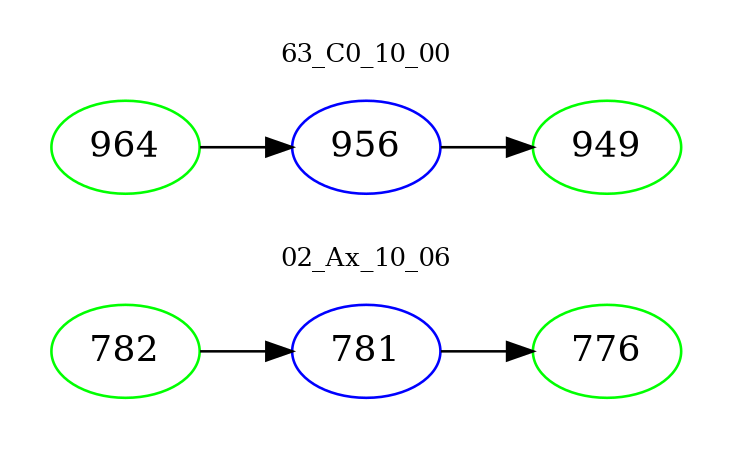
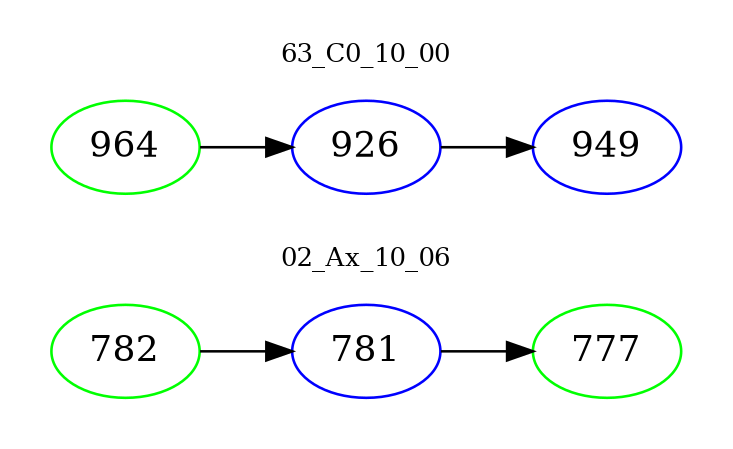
  digraph {
    rankdir=LR
    node [color=green]
    edge [color=black]
    n1 [label=782]
    n2 [color=blue label=781]
-   n3 [label=776]
+   n3 [label=777]
    n4 [label=964]
-   n5 [color=blue label=956]
-   n6 [label=949]
+   n5 [color=blue label=926]
+   n6 [color=blue label=949]
    subgraph cluster_1 {
      color=white
      fontsize=10
      label="02_Ax_10_06"
      n1
      n2
      n3
    }
    subgraph cluster_2 {
      color=white
      fontsize=10
      label="63_C0_10_00"
      n4
      n5
      n6
    }
    n1 -> n2
    n2 -> n3
    n4 -> n5
    n5 -> n6
  }
